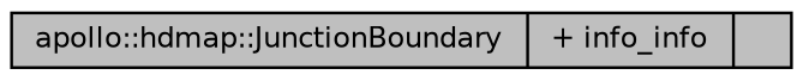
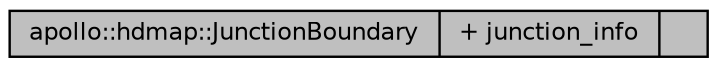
  digraph {
    rankdir=LR
-   n1 [color=black fillcolor=grey75 fontcolor=black fontname=Helvetica fontsize=10 height=0.2 label="{apollo::hdmap::JunctionBoundary\n|+ info_info\l|}" shape=record style=filled width=0.4]
+   n1 [color=black fillcolor=grey75 fontcolor=black fontname=Helvetica fontsize=10 height=0.2 label="{apollo::hdmap::JunctionBoundary\n|+ junction_info\l|}" shape=record style=filled width=0.4]
  }
